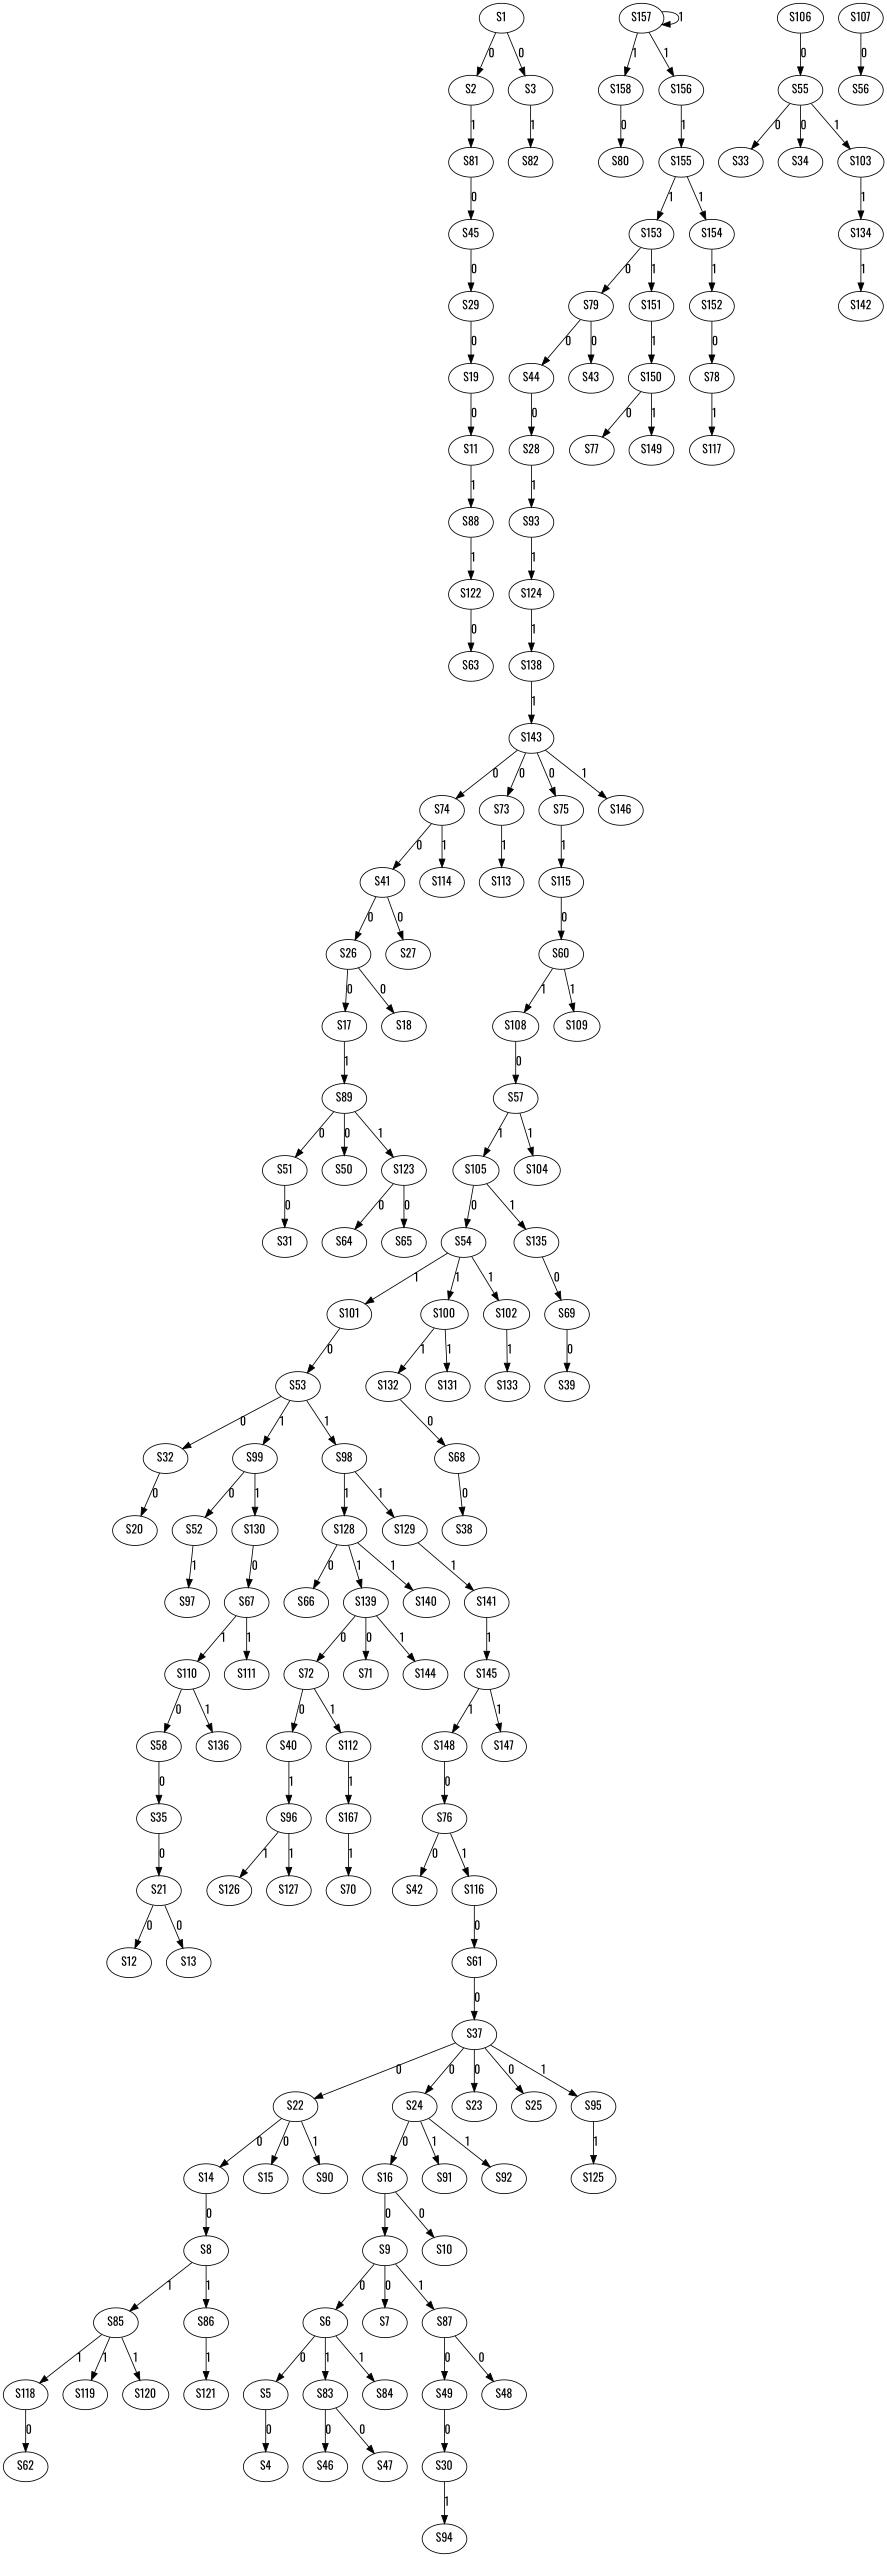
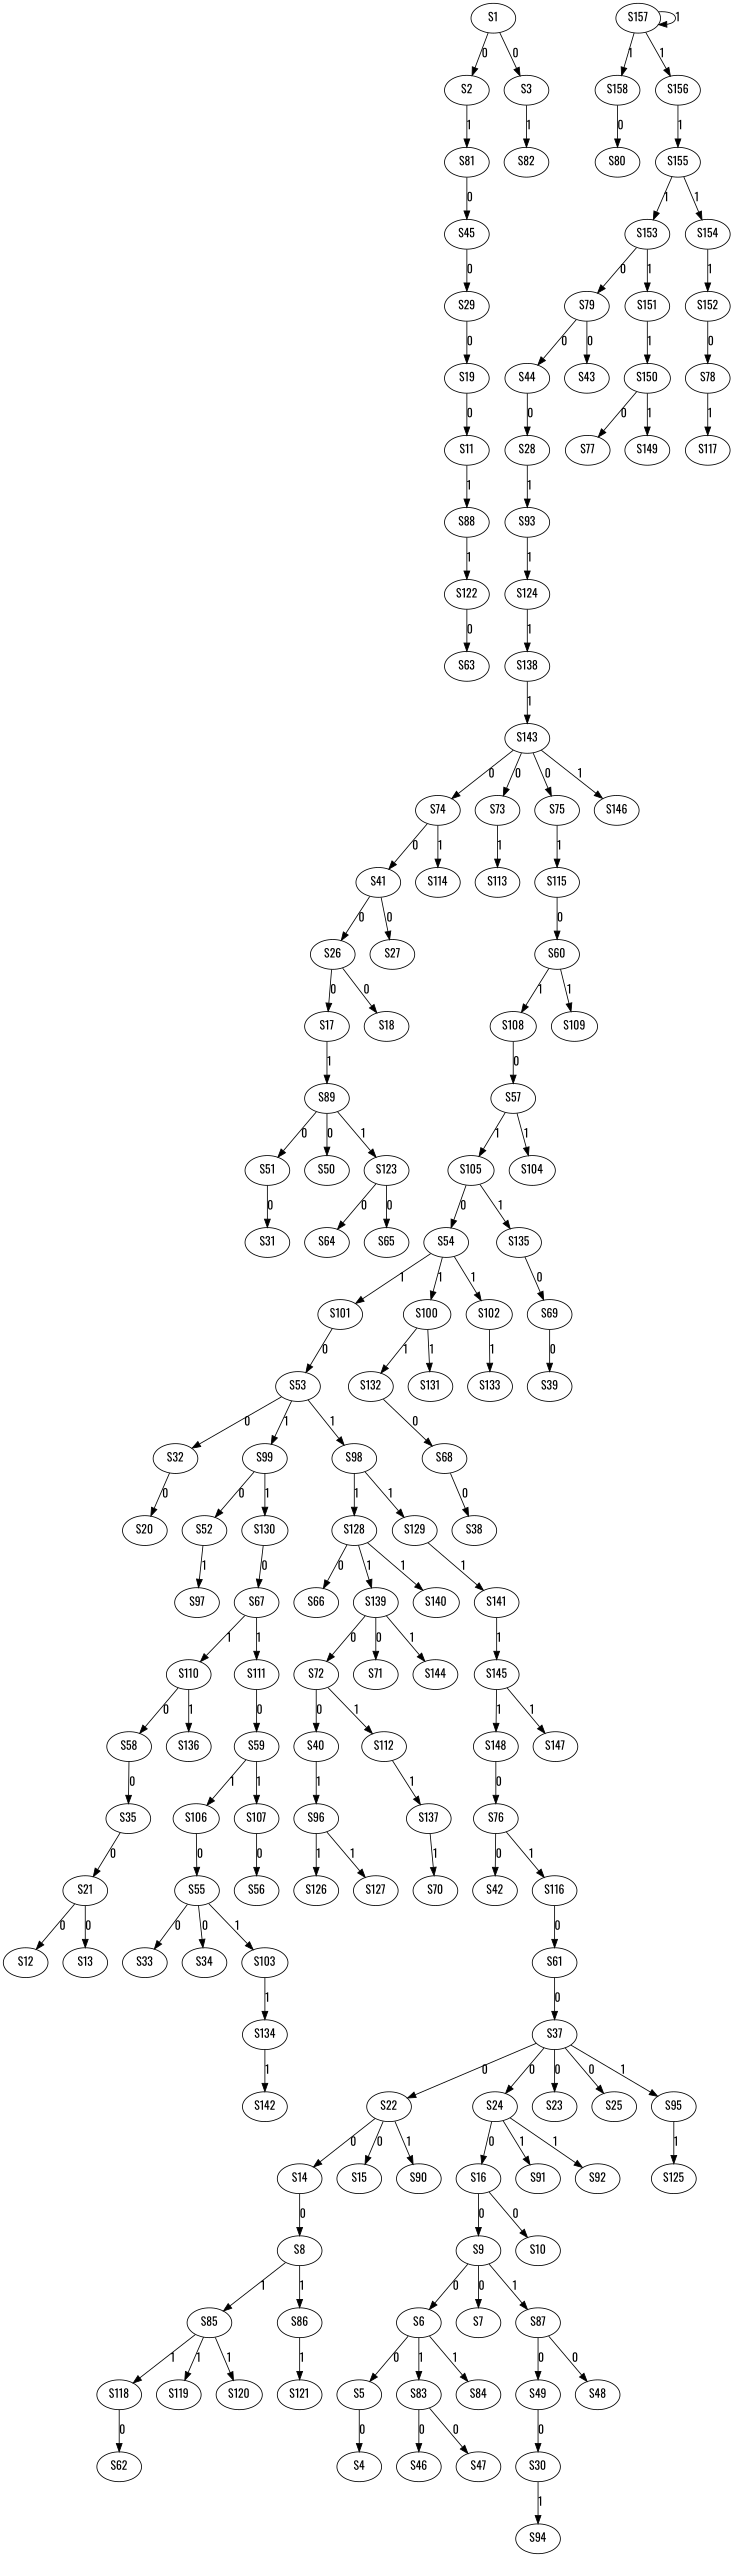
  strict digraph {
    fontname=Oswald
    node [fontname=Oswald]
    edge [fontname=Oswald]
    S1
    S2
    S3
    S81
    S82
    S45
    S5
    S4
    S6
    S83
    S84
    S46
    S47
    S9
    S7
    S87
    S49
    S48
    S14
    S8
    S85
    S86
    S118
    S119
    S120
    S121
    S16
    S10
    S19
    S11
    S88
    S122
    S21
    S12
    S13
    S22
    S15
    S90
    S24
    S91
    S92
    S26
    S17
    S18
    S89
    S51
    S50
    S123
    S29
    S32
    S20
    S35
    S37
    S23
    S25
    S95
    S125
    S41
    S27
    S44
    S28
    S93
    S124
    S30
    S94
    S31
    S53
    S99
    S98
    S52
    S130
    S128
    S129
    S55
    S33
    S34
    S103
    S134
    S58
    S61
    S68
    S38
    S69
    S39
    S72
    S40
    S112
    S96
-   S137 [label=S167]
+   S137
    S126
    S127
    S74
    S114
    S76
    S42
    S116
    S79
    S43
    S64
    S65
    S97
    S67
    S101
    S105
    S54
    S135
    S100
    S102
    S132
    S131
    S133
    S106
    S107
    S56
    S108
    S57
    S104
    S110
    S136
    S111
+   S59
    S115
    S60
    S109
    S62
    S63
    S66
    S139
    S140
    S71
    S144
    S70
    S143
    S73
    S75
    S146
    S113
    S148
    S150
    S77
    S149
    S152
    S78
    S117
    S153
    S151
    S158
    S80
    S138
    S141
    S142
    S145
    S147
    S154
    S155
    S156
    S157
    S1 -> S2 [label=0]
    S1 -> S3 [label=0]
    S2 -> S81 [label=1]
    S3 -> S82 [label=1]
    S81 -> S45 [label=0]
    S45 -> S29 [label=0]
    S5 -> S4 [label=0]
    S6 -> S5 [label=0]
    S6 -> S83 [label=1]
    S6 -> S84 [label=1]
    S83 -> S46 [label=0]
    S83 -> S47 [label=0]
    S9 -> S6 [label=0]
    S9 -> S7 [label=0]
    S9 -> S87 [label=1]
    S87 -> S49 [label=0]
    S87 -> S48 [label=0]
    S49 -> S30 [label=0]
    S14 -> S8 [label=0]
    S8 -> S85 [label=1]
    S8 -> S86 [label=1]
    S85 -> S118 [label=1]
    S85 -> S119 [label=1]
    S85 -> S120 [label=1]
    S86 -> S121 [label=1]
    S118 -> S62 [label=0]
    S16 -> S9 [label=0]
    S16 -> S10 [label=0]
    S19 -> S11 [label=0]
    S11 -> S88 [label=1]
    S88 -> S122 [label=1]
    S122 -> S63 [label=0]
    S21 -> S12 [label=0]
    S21 -> S13 [label=0]
    S22 -> S14 [label=0]
    S22 -> S15 [label=0]
    S22 -> S90 [label=1]
    S24 -> S16 [label=0]
    S24 -> S91 [label=1]
    S24 -> S92 [label=1]
    S26 -> S17 [label=0]
    S26 -> S18 [label=0]
    S17 -> S89 [label=1]
    S89 -> S51 [label=0]
    S89 -> S50 [label=0]
    S89 -> S123 [label=1]
    S51 -> S31 [label=0]
    S123 -> S64 [label=0]
    S123 -> S65 [label=0]
    S29 -> S19 [label=0]
    S32 -> S20 [label=0]
    S35 -> S21 [label=0]
    S37 -> S22 [label=0]
    S37 -> S24 [label=0]
    S37 -> S23 [label=0]
    S37 -> S25 [label=0]
    S37 -> S95 [label=1]
    S95 -> S125 [label=1]
    S41 -> S26 [label=0]
    S41 -> S27 [label=0]
    S44 -> S28 [label=0]
    S28 -> S93 [label=1]
    S93 -> S124 [label=1]
    S124 -> S138 [label=1]
    S30 -> S94 [label=1]
    S53 -> S32 [label=0]
    S53 -> S99 [label=1]
    S53 -> S98 [label=1]
    S99 -> S52 [label=0]
    S99 -> S130 [label=1]
    S98 -> S128 [label=1]
    S98 -> S129 [label=1]
    S52 -> S97 [label=1]
    S130 -> S67 [label=0]
    S128 -> S66 [label=0]
    S128 -> S139 [label=1]
    S128 -> S140 [label=1]
    S129 -> S141 [label=1]
    S55 -> S33 [label=0]
    S55 -> S34 [label=0]
    S55 -> S103 [label=1]
    S103 -> S134 [label=1]
    S134 -> S142 [label=1]
    S58 -> S35 [label=0]
    S61 -> S37 [label=0]
    S68 -> S38 [label=0]
    S69 -> S39 [label=0]
    S72 -> S40 [label=0]
    S72 -> S112 [label=1]
    S40 -> S96 [label=1]
    S112 -> S137 [label=1]
    S96 -> S126 [label=1]
    S96 -> S127 [label=1]
    S137 -> S70 [label=1]
    S74 -> S41 [label=0]
    S74 -> S114 [label=1]
    S76 -> S42 [label=0]
    S76 -> S116 [label=1]
    S116 -> S61 [label=0]
    S79 -> S44 [label=0]
    S79 -> S43 [label=0]
    S67 -> S110 [label=1]
    S67 -> S111 [label=1]
    S101 -> S53 [label=0]
    S105 -> S54 [label=0]
    S105 -> S135 [label=1]
    S54 -> S101 [label=1]
    S54 -> S100 [label=1]
    S54 -> S102 [label=1]
    S135 -> S69 [label=0]
    S100 -> S132 [label=1]
    S100 -> S131 [label=1]
    S102 -> S133 [label=1]
    S132 -> S68 [label=0]
    S106 -> S55 [label=0]
    S107 -> S56 [label=0]
    S108 -> S57 [label=0]
    S57 -> S105 [label=1]
    S57 -> S104 [label=1]
    S110 -> S58 [label=0]
    S110 -> S136 [label=1]
+   S111 -> S59 [label=0]
+   S59 -> S106 [label=1]
+   S59 -> S107 [label=1]
    S115 -> S60 [label=0]
    S60 -> S108 [label=1]
    S60 -> S109 [label=1]
    S139 -> S72 [label=0]
    S139 -> S71 [label=0]
    S139 -> S144 [label=1]
    S143 -> S74 [label=0]
    S143 -> S73 [label=0]
    S143 -> S75 [label=0]
    S143 -> S146 [label=1]
    S73 -> S113 [label=1]
    S75 -> S115 [label=1]
    S148 -> S76 [label=0]
    S150 -> S77 [label=0]
    S150 -> S149 [label=1]
    S152 -> S78 [label=0]
    S78 -> S117 [label=1]
    S153 -> S79 [label=0]
    S153 -> S151 [label=1]
    S151 -> S150 [label=1]
    S158 -> S80 [label=0]
    S138 -> S143 [label=1]
    S141 -> S145 [label=1]
    S145 -> S148 [label=1]
    S145 -> S147 [label=1]
    S154 -> S152 [label=1]
    S155 -> S153 [label=1]
    S155 -> S154 [label=1]
    S156 -> S155 [label=1]
    S157 -> S158 [label=1]
    S157 -> S156 [label=1]
    S157 -> S157 [label=1]
  }
